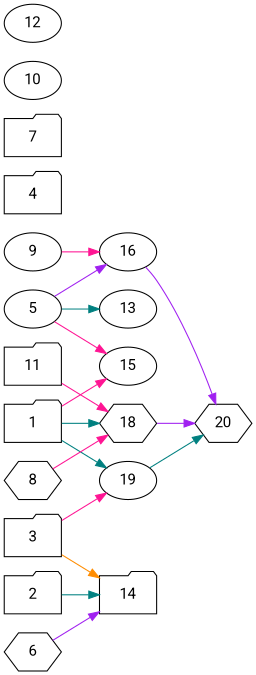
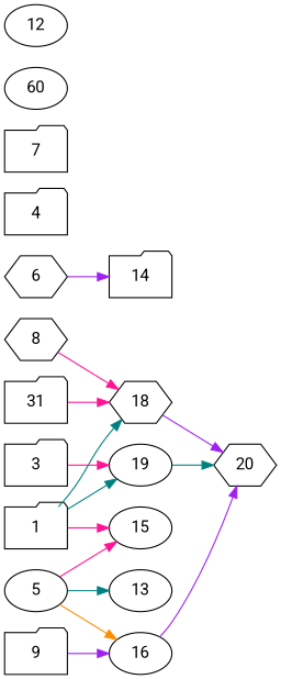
  digraph {
    fontname=Roboto
    rankdir=LR
    node [alpha=0.12 fontname=Roboto shape=ellipse]
    edge [color=deeppink fontname=Roboto]
    1 [alpha=0.14 expect_size=23943168 shape=folder]
    15 [alpha=0.03 expect_size=22933504]
    18 [alpha=0.09 expect_size=11749376 shape=hexagon]
    19 [alpha=0.15 expect_size=39993344]
    20 [alpha=0.16 expect_size=41249792 shape=hexagon]
-   2 [alpha=0.05 expect_size=34501632 shape=folder]
    14 [alpha=0.15 expect_size=39219200 shape=folder]
    3 [alpha=0.00 expect_size=28272640 shape=folder]
    4 [alpha=0.13 expect_size=28590080 shape=folder]
    5 [alpha=0.06 expect_size=24322048]
    13 [alpha=0.10 expect_size=38647808]
    16 [alpha=0.10 expect_size=36512768]
    6 [expect_size=48003072 shape=hexagon]
    7 [alpha=0.18 expect_size=7768064 shape=folder]
    8 [expect_size=43636736 shape=hexagon]
-   9 [alpha=0.01 expect_size=11395072]
-   10 [alpha=0.05 expect_size=47732736]
-   11 [alpha=0.07 expect_size=40956928 shape=folder]
+   9 [alpha=0.01 expect_size=11395072 shape=folder]
+   10 [alpha=0.05 expect_size=47732736 label=60]
+   11 [alpha=0.07 expect_size=40956928 shape=folder label=31]
    12 [expect_size=27132928]
    1 -> 15
    1 -> 18 [color=teal]
    1 -> 19 [color=teal]
    18 -> 20 [color=purple]
    19 -> 20 [color=teal]
-   2 -> 14 [color=teal]
    3 -> 19
-   3 -> 14 [color=darkorange]
    5 -> 15
    5 -> 13 [color=teal]
-   5 -> 16 [color=purple]
+   5 -> 16 [color=darkorange]
    16 -> 20 [color=purple]
    6 -> 14 [color=purple]
    8 -> 18
-   9 -> 16
+   9 -> 16 [color=purple]
    11 -> 18
  }
